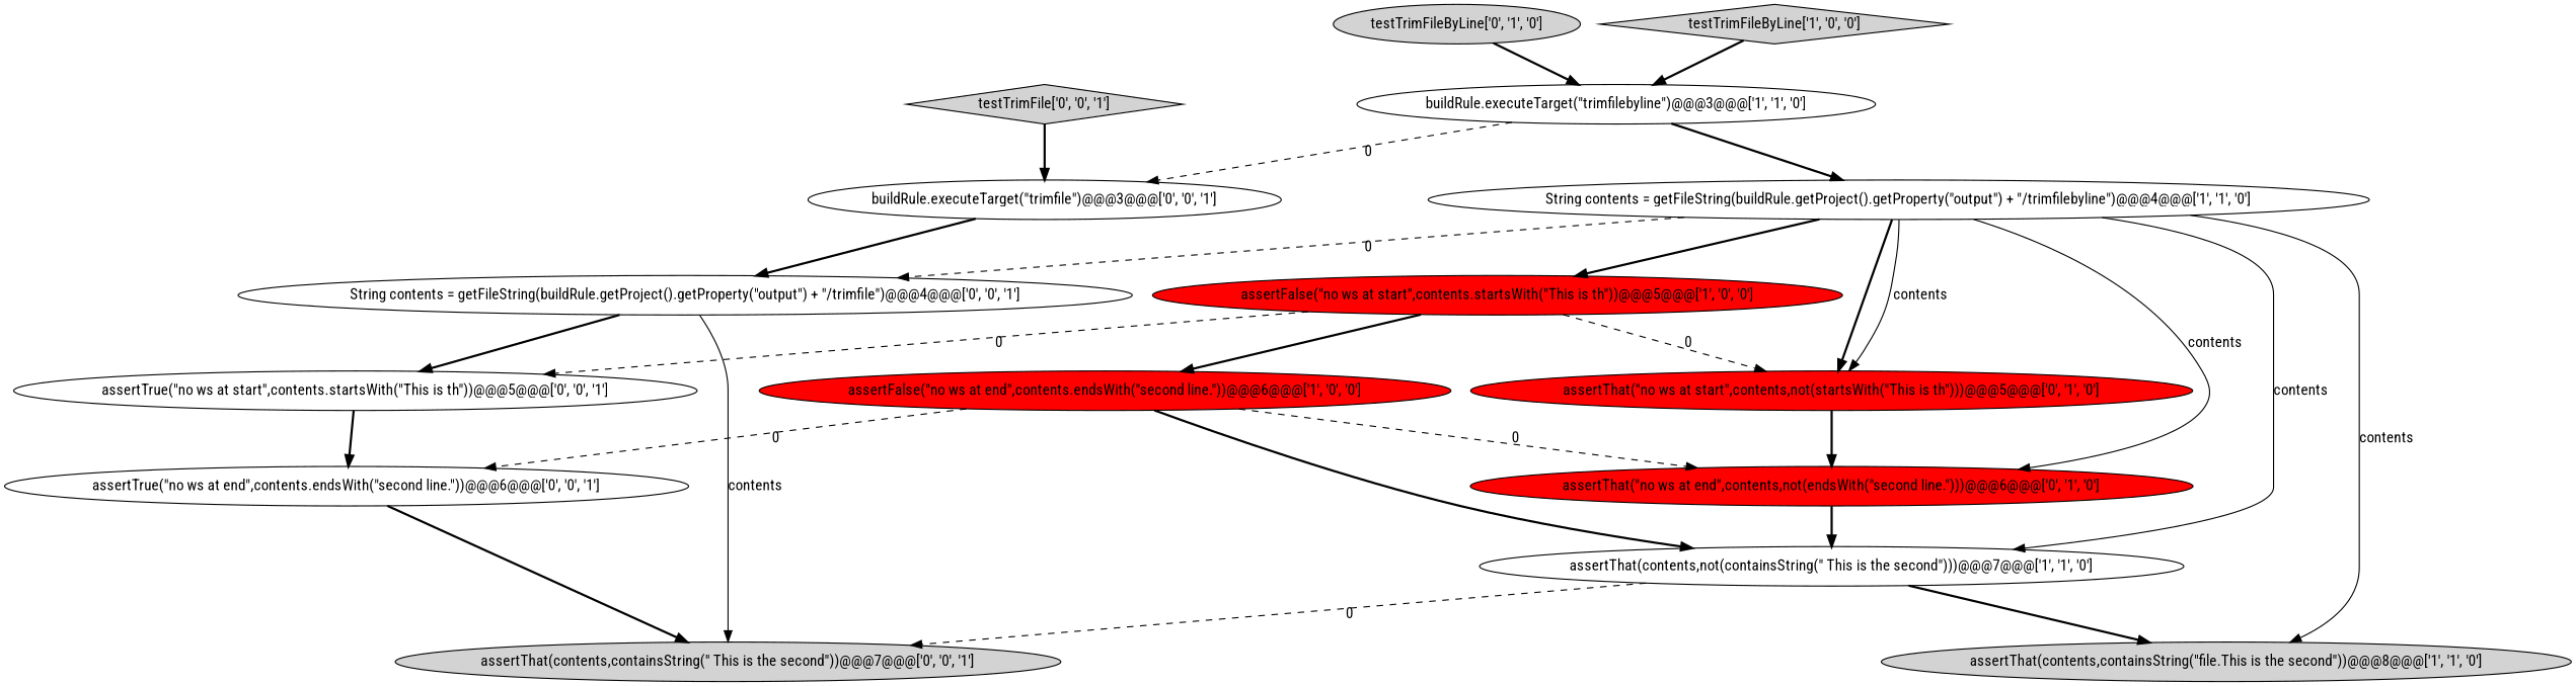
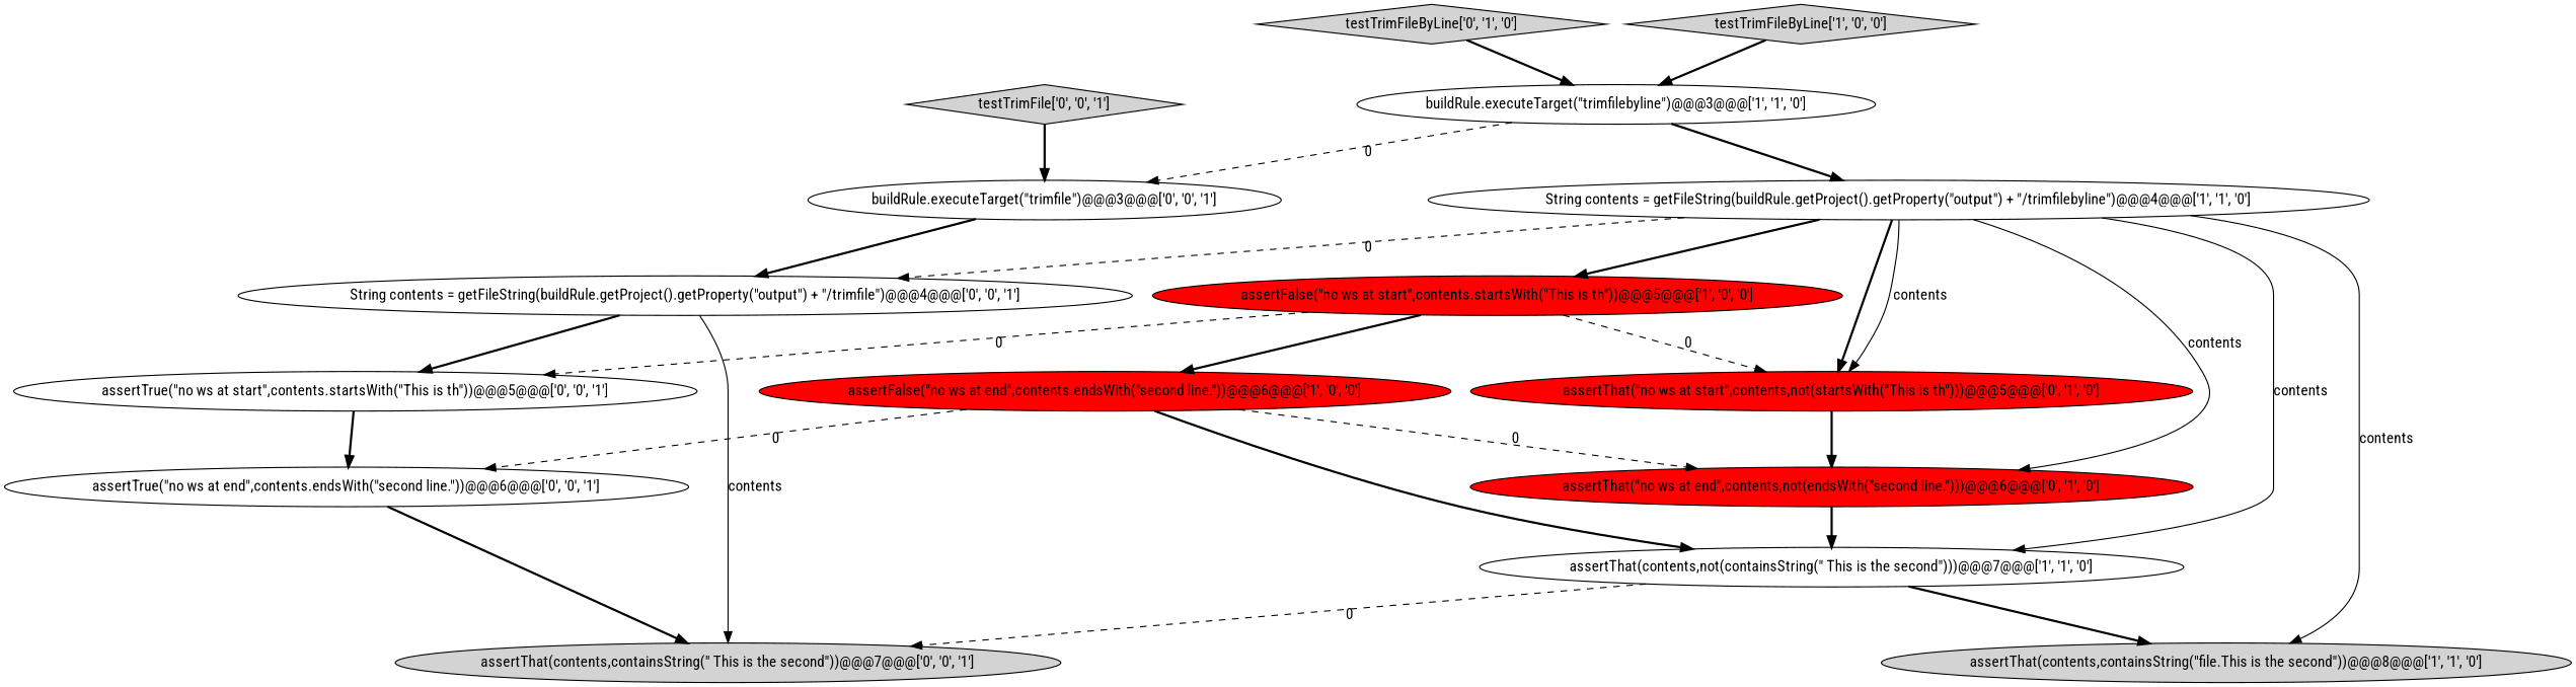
  digraph {
    fontname="Roboto Condensed"
    node [fillcolor=white shape=ellipse style=filled fontname="Roboto Condensed"]
    edge [style=bold fontname="Roboto Condensed"]
    n1 [fillcolor=lightgray label="assertThat(contents,containsString(\" This is the second\"))@@@7@@@['0', '0', '1']"]
    n2 [label="assertTrue(\"no ws at start\",contents.startsWith(\"This is th\"))@@@5@@@['0', '0', '1']"]
    n3 [label="assertTrue(\"no ws at end\",contents.endsWith(\"second line.\"))@@@6@@@['0', '0', '1']"]
    n4 [fillcolor=lightgray label="assertThat(contents,containsString(\"file.This is the second\"))@@@8@@@['1', '1', '0']"]
    n5 [fillcolor=red label="assertFalse(\"no ws at start\",contents.startsWith(\"This is th\"))@@@5@@@['1', '0', '0']"]
    n6 [fillcolor=red label="assertThat(\"no ws at start\",contents,not(startsWith(\"This is th\")))@@@5@@@['0', '1', '0']"]
    n7 [fillcolor=red label="assertFalse(\"no ws at end\",contents.endsWith(\"second line.\"))@@@6@@@['1', '0', '0']"]
    n8 [label="buildRule.executeTarget(\"trimfile\")@@@3@@@['0', '0', '1']"]
    n9 [label="String contents = getFileString(buildRule.getProject().getProperty(\"output\") + \"/trimfile\")@@@4@@@['0', '0', '1']"]
-   n10 [fillcolor=lightgray label="testTrimFileByLine['0', '1', '0']"]
+   n10 [fillcolor=lightgray label="testTrimFileByLine['0', '1', '0']" shape=diamond]
    n11 [label="buildRule.executeTarget(\"trimfilebyline\")@@@3@@@['1', '1', '0']"]
    n12 [fillcolor=lightgray label="testTrimFileByLine['1', '0', '0']" shape=diamond]
    n13 [fillcolor=red label="assertThat(\"no ws at end\",contents,not(endsWith(\"second line.\")))@@@6@@@['0', '1', '0']"]
    n14 [label="assertThat(contents,not(containsString(\" This is the second\")))@@@7@@@['1', '1', '0']"]
    n15 [fillcolor=lightgray label="testTrimFile['0', '0', '1']" shape=diamond]
    n16 [label="String contents = getFileString(buildRule.getProject().getProperty(\"output\") + \"/trimfilebyline\")@@@4@@@['1', '1', '0']"]
    n2 -> n3
    n3 -> n1
    n5 -> n2 [label=0 style=dashed]
    n5 -> n6 [label=0 style=dashed]
    n5 -> n7
    n6 -> n13
    n7 -> n3 [label=0 style=dashed]
    n7 -> n13 [label=0 style=dashed]
    n7 -> n14
    n8 -> n9
    n9 -> n1 [label=contents style=solid]
    n9 -> n2
    n10 -> n11
    n11 -> n8 [label=0 style=dashed]
    n11 -> n16
    n12 -> n11
    n13 -> n14
    n14 -> n1 [label=0 style=dashed]
    n14 -> n4
    n15 -> n8
    n16 -> n4 [label=contents style=solid]
    n16 -> n5
    n16 -> n6
    n16 -> n6 [label=contents style=solid]
    n16 -> n9 [label=0 style=dashed]
    n16 -> n13 [label=contents style=solid]
    n16 -> n14 [label=contents style=solid]
  }
